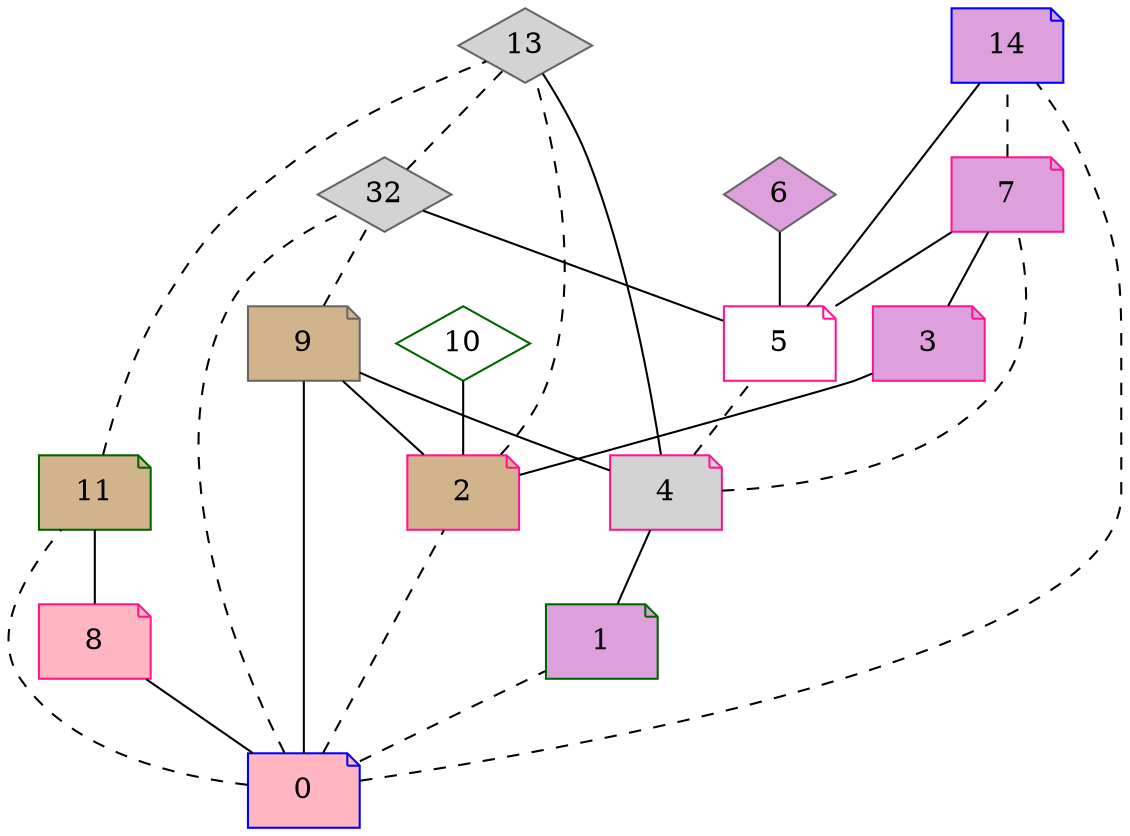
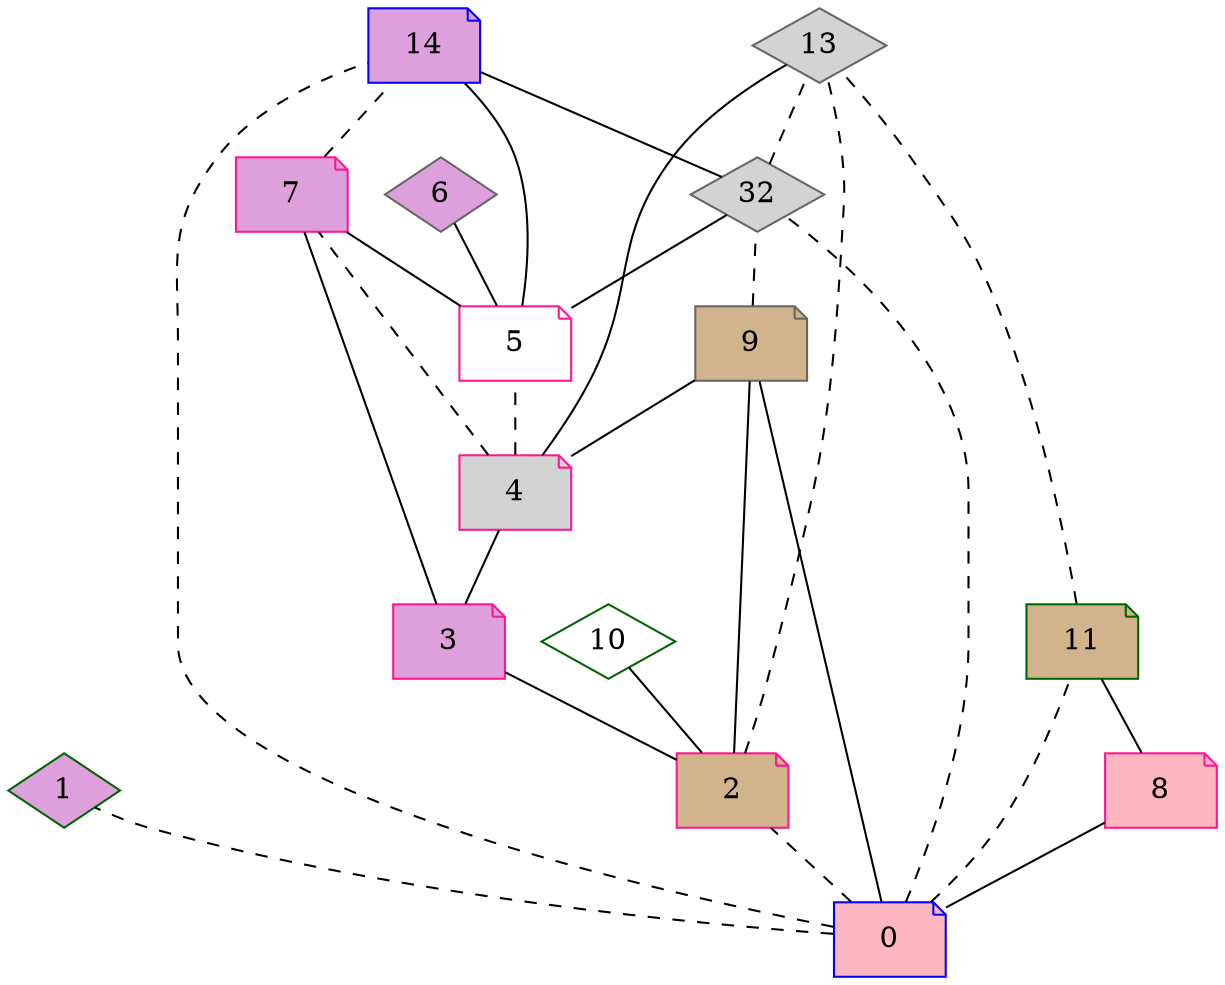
  digraph {
    rankdir=BT
    node [color=deeppink fillcolor=plum shape=note style=filled]
    edge [arrowhead=both style=solid]
    0 [color=blue fillcolor=lightpink]
-   1 [color=darkgreen]
+   1 [color=darkgreen shape=diamond]
    2 [fillcolor=tan]
    8 [fillcolor=lightpink]
    9 [color=gray40 fillcolor=tan]
    11 [color=darkgreen fillcolor=tan]
    n7 [color=gray40 fillcolor=lightgrey label=32 shape=diamond]
    14 [color=blue]
    3
    10 [color=darkgreen fillcolor=white shape=diamond]
    13 [color=gray40 fillcolor=lightgrey shape=diamond]
    4 [fillcolor=lightgrey]
    7
    5 [fillcolor=white]
    6 [color=gray40 shape=diamond]
    0 -> 1 [style=dashed]
    0 -> 2 [style=dashed]
    0 -> 8
    0 -> 9
    0 -> 11 [style=dashed]
    0 -> n7 [style=dashed]
    0 -> 14 [style=dashed]
    2 -> 9
    2 -> 3
    2 -> 10
    2 -> 13 [style=dashed]
    8 -> 11
    9 -> n7 [style=dashed]
    11 -> 13 [style=dashed]
+   n7 -> 14
    n7 -> 13 [style=dashed]
-   1 -> 4
+   3 -> 4
    3 -> 7
    4 -> 9
    4 -> 13
    4 -> 7 [style=dashed]
    4 -> 5 [style=dashed]
    7 -> 14 [style=dashed]
    5 -> n7
    5 -> 14
    5 -> 7
    5 -> 6
  }
